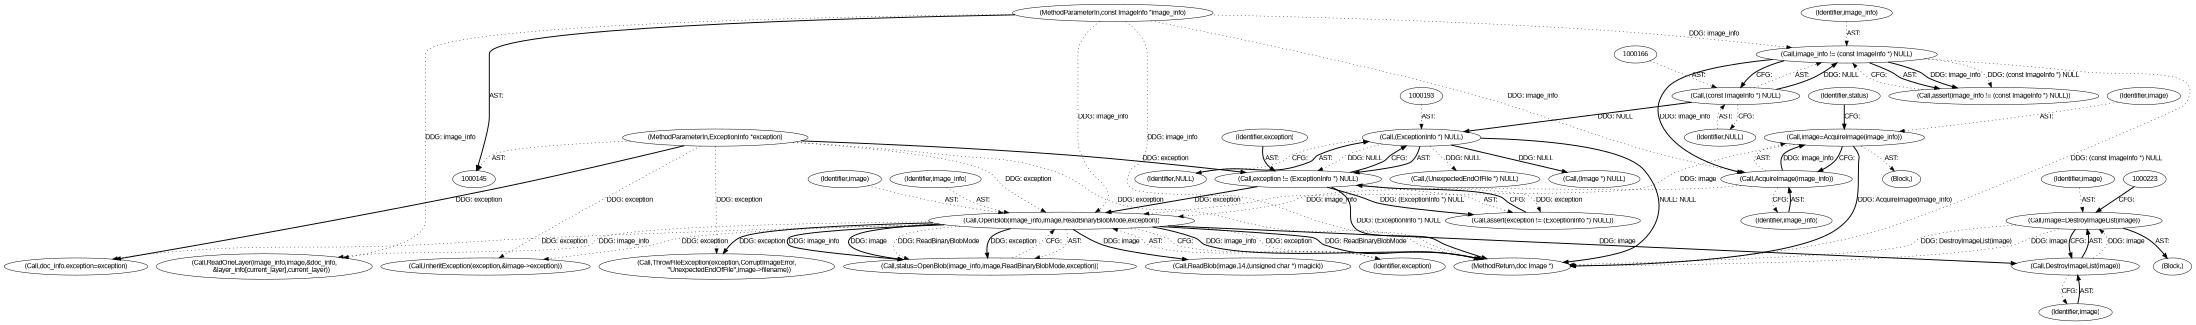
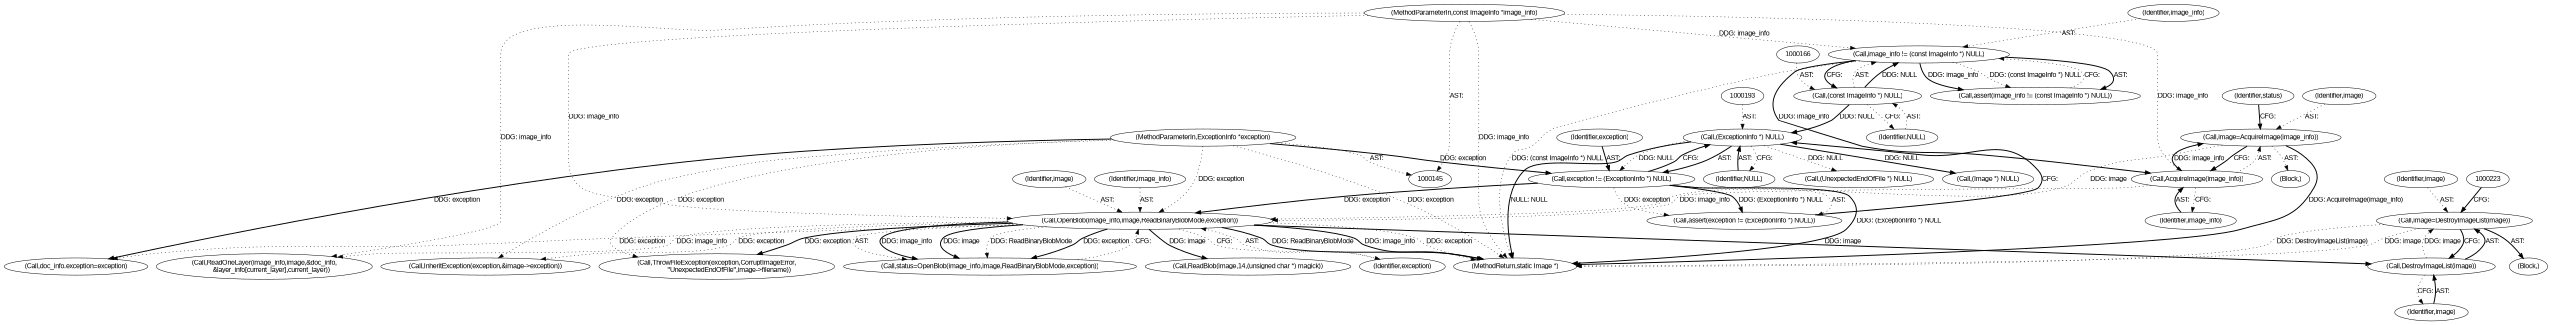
  digraph {
    fontname="Liberation Sans"
    node [fontname="Liberation Sans"]
    edge [fontname="Liberation Sans" style=dotted]
    n1 [label="(Call,image=DestroyImageList(image))"]
    n2 [label="(Call,DestroyImageList(image))"]
    n3 [label="(Block,)"]
-   n4 [label="(MethodReturn,doc Image *)"]
+   n4 [label="(MethodReturn,static Image *)"]
    n5 [label="(Identifier,image)"]
    n6 [label="(Call,OpenBlob(image_info,image,ReadBinaryBlobMode,exception))"]
    n7 [label="(Call,status=OpenBlob(image_info,image,ReadBinaryBlobMode,exception))"]
    n8 [label="(Call,ReadBlob(image,14,(unsigned char *) magick))"]
    n9 [label="(Call,InheritException(exception,&image->exception))"]
    n10 [label="(Identifier,exception)"]
    n11 [label="(Call,ReadOneLayer(image_info,image,&doc_info,\n        &layer_info[current_layer],current_layer))"]
    n12 [label="(Call,doc_info.exception=exception)"]
    n13 [label="(Call,ThrowFileException(exception,CorruptImageError,\n              \"UnexpectedEndOfFile\",image->filename))"]
    n14 [label="(Call,AcquireImage(image_info))"]
    n15 [label="(Call,image=AcquireImage(image_info))"]
    n16 [label="(Identifier,image_info)"]
    n17 [label="(Block,)"]
    n18 [label="(Call,image_info != (const ImageInfo *) NULL)"]
    n19 [label="(Call,(const ImageInfo *) NULL)"]
    n20 [label="(Call,assert(image_info != (const ImageInfo *) NULL))"]
    n21 [label="(Call,(ExceptionInfo *) NULL)"]
    n22 [label="(Identifier,NULL)"]
    n23 [label="(MethodParameterIn,const ImageInfo *image_info)"]
    1000145
    n25 [label="(Call,exception != (ExceptionInfo *) NULL)"]
    n26 [label="(Call,(UnexpectedEndOfFile *) NULL)"]
    n27 [label="(Call,(Image *) NULL)"]
    n28 [label="(Identifier,NULL)"]
    n29 [label="(Call,assert(exception != (ExceptionInfo *) NULL))"]
    n30 [label="(MethodParameterIn,ExceptionInfo *exception)"]
    n31 [label="(Identifier,image_info)"]
    n32 [label="(Identifier,image)"]
    n33 [label="(Identifier,status)"]
    n34 [label="(Identifier,image)"]
    n35 [label="(Identifier,image)"]
    n36 [label="(Identifier,image_info)"]
    n37 [label="(Identifier,exception)"]
    1000223
    1000166
    1000193
    n1 -> n2 [label="CFG: " style=bold]
    n1 -> n3 [label="AST: " style=bold]
    n1 -> n4 [label="DDG: DestroyImageList(image)"]
    n1 -> n4 [label="DDG: image"]
    n2 -> n1 [label="AST: " style=bold]
    n2 -> n1 [label="DDG: image"]
    n2 -> n5 [label="CFG: "]
    n5 -> n2 [label="AST: " style=bold]
    n6 -> n2 [label="DDG: image" style=bold]
    n6 -> n4 [label="DDG: ReadBinaryBlobMode" style=bold]
    n6 -> n4 [label="DDG: image_info" style=bold]
    n6 -> n4 [label="DDG: exception"]
    n6 -> n7 [label="AST: "]
    n6 -> n7 [label="DDG: image_info" style=bold]
    n6 -> n7 [label="DDG: image" style=bold]
    n6 -> n7 [label="DDG: ReadBinaryBlobMode"]
    n6 -> n7 [label="DDG: exception" style=bold]
    n6 -> n8 [label="DDG: image" style=bold]
    n6 -> n9 [label="DDG: exception"]
    n6 -> n10 [label="CFG: "]
    n6 -> n11 [label="DDG: image_info"]
    n6 -> n12 [label="DDG: exception"]
    n6 -> n13 [label="DDG: exception" style=bold]
    n7 -> n6 [label="CFG: "]
    n10 -> n6 [label="AST: "]
    n14 -> n6 [label="DDG: image_info"]
    n14 -> n15 [label="AST: "]
    n14 -> n15 [label="DDG: image_info" style=bold]
    n14 -> n16 [label="CFG: "]
    n15 -> n4 [label="DDG: AcquireImage(image_info)" style=bold]
    n15 -> n6 [label="DDG: image"]
    n15 -> n14 [label="CFG: " style=bold]
    n15 -> n17 [label="AST: "]
    n16 -> n14 [label="AST: " style=bold]
    n18 -> n4 [label="DDG: (const ImageInfo *) NULL"]
    n18 -> n14 [label="DDG: image_info" style=bold]
    n18 -> n19 [label="CFG: " style=bold]
    n18 -> n20 [label="AST: " style=bold]
    n18 -> n20 [label="DDG: image_info" style=bold]
    n18 -> n20 [label="DDG: (const ImageInfo *) NULL"]
    n19 -> n18 [label="AST: "]
    n19 -> n18 [label="DDG: NULL" style=bold]
    n19 -> n21 [label="DDG: NULL" style=bold]
    n19 -> n22 [label="CFG: "]
    n20 -> n18 [label="CFG: "]
    n21 -> n4 [label="NULL: NULL" style=bold]
    n21 -> n25 [label="AST: " style=bold]
    n21 -> n25 [label="DDG: NULL"]
    n21 -> n26 [label="DDG: NULL"]
    n21 -> n27 [label="DDG: NULL" style=bold]
    n21 -> n28 [label="CFG: "]
    n22 -> n19 [label="AST: "]
    n23 -> n4 [label="DDG: image_info"]
    n23 -> n6 [label="DDG: image_info"]
    n23 -> n11 [label="DDG: image_info"]
    n23 -> n14 [label="DDG: image_info"]
    n23 -> n18 [label="DDG: image_info"]
-   n23 -> 1000145 [label="AST: " style=bold]
+   n23 -> 1000145 [label="AST: "]
    n25 -> n4 [label="DDG: (ExceptionInfo *) NULL" style=bold]
    n25 -> n6 [label="DDG: exception" style=bold]
    n25 -> n21 [label="CFG: " style=bold]
    n25 -> n29 [label="AST: "]
    n25 -> n29 [label="DDG: exception"]
    n25 -> n29 [label="DDG: (ExceptionInfo *) NULL" style=bold]
    n28 -> n21 [label="AST: " style=bold]
-   n29 -> n25 [label="CFG: " style=bold]
+   n29 -> n21 [label="CFG: " style=bold]
    n30 -> n4 [label="DDG: exception"]
    n30 -> n6 [label="DDG: exception"]
    n30 -> n9 [label="DDG: exception"]
    n30 -> n12 [label="DDG: exception" style=bold]
    n30 -> n13 [label="DDG: exception"]
    n30 -> 1000145 [label="AST: "]
    n30 -> n25 [label="DDG: exception" style=bold]
    n31 -> n6 [label="AST: "]
    n32 -> n1 [label="AST: "]
    n33 -> n15 [label="CFG: " style=bold]
    n34 -> n15 [label="AST: "]
    n35 -> n6 [label="AST: "]
    n36 -> n18 [label="AST: "]
    n37 -> n25 [label="AST: " style=bold]
    1000223 -> n1 [label="CFG: " style=bold]
    1000166 -> n19 [label="AST: "]
    1000193 -> n21 [label="AST: "]
  }
